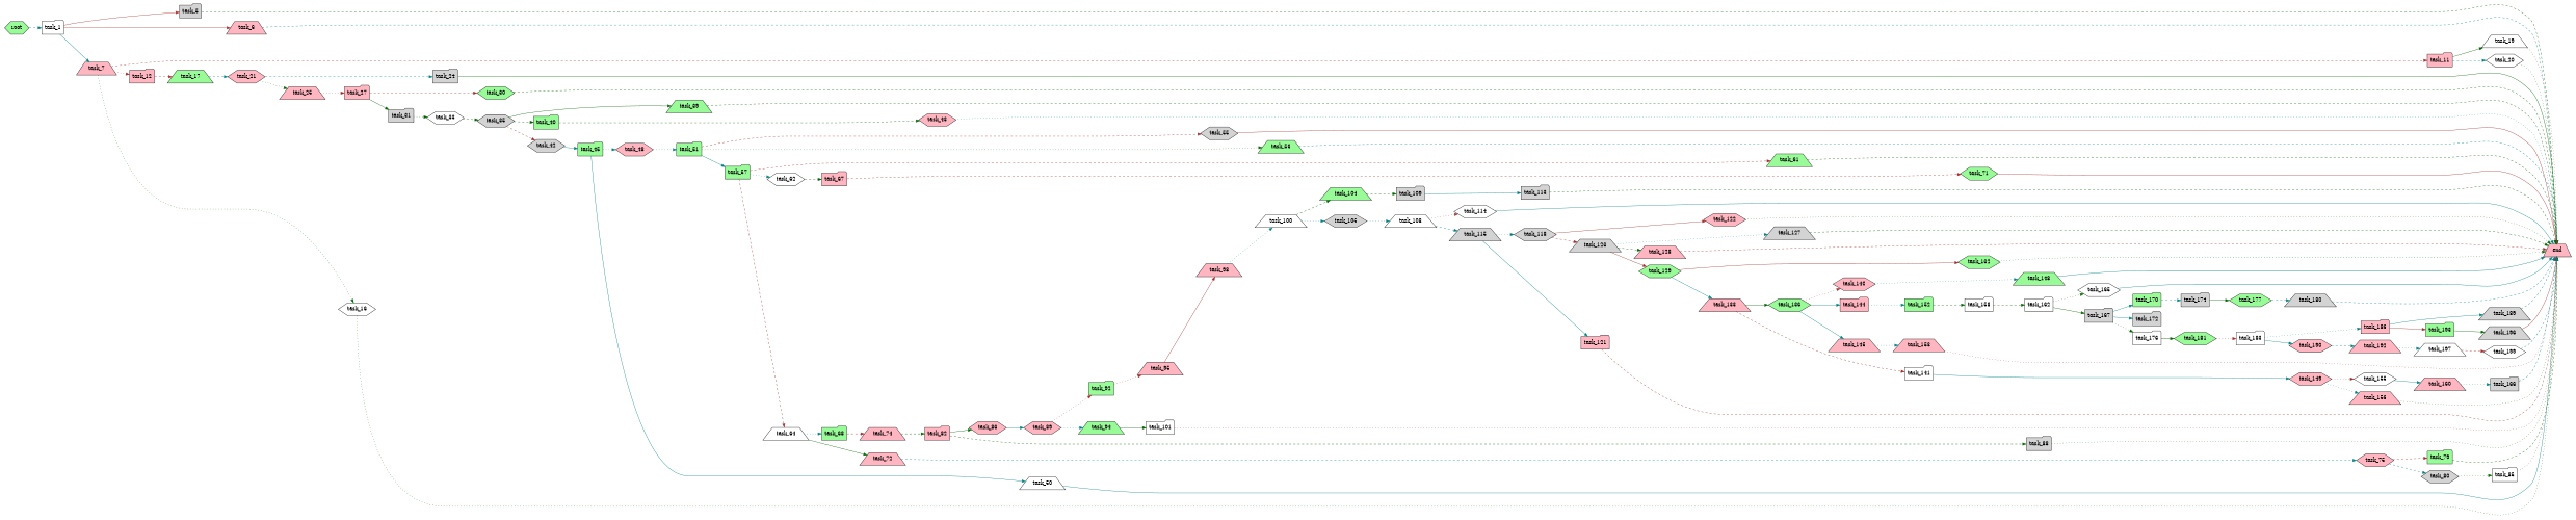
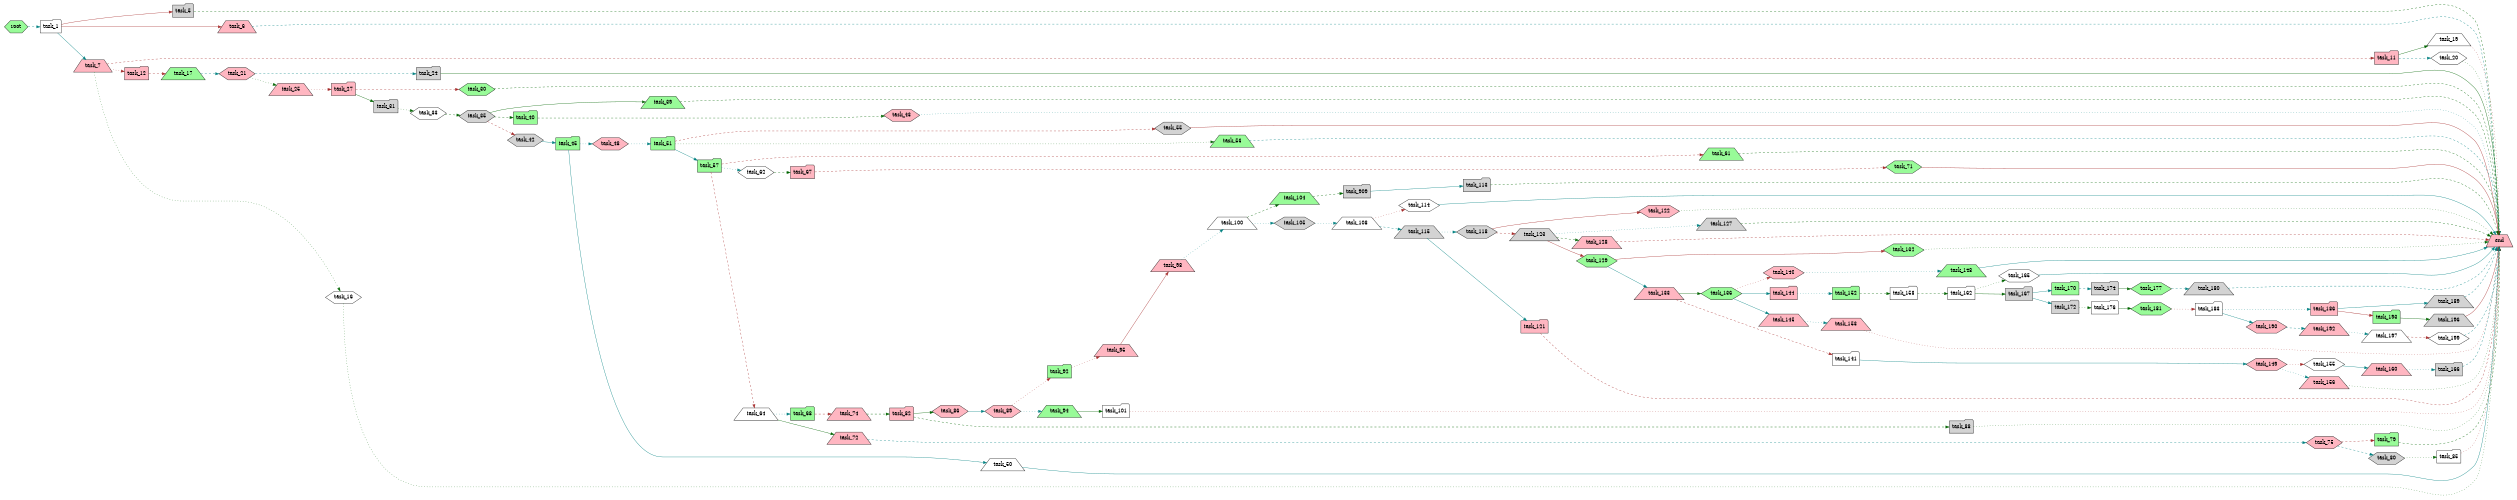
  digraph {
    rankdir=LR
    node [fillcolor=lightpink shape=folder style=filled]
    edge [color=teal style=dashed]
    root [fillcolor=palegreen shape=hexagon]
    task_1 [fillcolor=white]
    task_5 [fillcolor=lightgrey]
    task_6 [shape=trapezium]
    task_7 [shape=trapezium]
    end [shape=trapezium]
    task_11
    task_12
    task_16 [fillcolor=white shape=hexagon]
    task_19 [fillcolor=white shape=trapezium]
    task_20 [fillcolor=white shape=hexagon]
    task_17 [fillcolor=palegreen shape=trapezium]
    task_21 [shape=hexagon]
    task_24 [fillcolor=lightgrey]
    task_25 [shape=trapezium]
    task_27
    task_30 [fillcolor=palegreen shape=hexagon]
    task_31 [fillcolor=lightgrey]
    task_33 [fillcolor=white shape=hexagon]
    task_35 [fillcolor=lightgrey shape=hexagon]
    task_39 [fillcolor=palegreen shape=trapezium]
    task_40 [fillcolor=palegreen]
    task_42 [fillcolor=lightgrey shape=hexagon]
    task_43 [shape=hexagon]
    task_45 [fillcolor=palegreen]
    task_48 [shape=hexagon]
    task_50 [fillcolor=white shape=trapezium]
    task_51 [fillcolor=palegreen]
    task_55 [fillcolor=lightgrey shape=hexagon]
    task_56 [fillcolor=palegreen shape=trapezium]
    task_57 [fillcolor=palegreen]
    task_61 [fillcolor=palegreen shape=trapezium]
    task_62 [fillcolor=white shape=hexagon]
    task_64 [fillcolor=white shape=trapezium]
    task_67
    task_68 [fillcolor=palegreen]
    task_72 [shape=trapezium]
    task_71 [fillcolor=palegreen shape=hexagon]
    task_74 [shape=trapezium]
    task_75 [shape=hexagon]
    task_82
    task_79 [fillcolor=palegreen]
    task_80 [fillcolor=lightgrey shape=hexagon]
    task_86 [shape=hexagon]
    task_88 [fillcolor=lightgrey]
    task_85 [fillcolor=white]
    task_89 [shape=hexagon]
    task_92 [fillcolor=palegreen]
    task_94 [fillcolor=palegreen shape=trapezium]
    task_95 [shape=trapezium]
    task_101 [fillcolor=white]
    task_98 [shape=trapezium]
    task_100 [fillcolor=white shape=trapezium]
    task_104 [fillcolor=palegreen shape=trapezium]
    task_105 [fillcolor=lightgrey shape=hexagon]
-   task_109 [fillcolor=lightgrey]
+   task_109 [fillcolor=lightgrey label=task_909]
    task_108 [fillcolor=white shape=trapezium]
    task_113 [fillcolor=lightgrey]
    task_114 [fillcolor=white shape=hexagon]
    task_115 [fillcolor=lightgrey shape=trapezium]
    task_118 [fillcolor=lightgrey shape=hexagon]
    task_121
    task_122 [shape=hexagon]
    task_123 [fillcolor=lightgrey shape=trapezium]
    task_127 [fillcolor=lightgrey shape=trapezium]
    task_128 [shape=trapezium]
    task_129 [fillcolor=palegreen shape=hexagon]
    task_132 [fillcolor=palegreen shape=hexagon]
    task_133 [shape=trapezium]
    task_136 [fillcolor=palegreen shape=hexagon]
    task_141 [fillcolor=white]
    task_140 [shape=hexagon]
    task_144
    task_145 [shape=trapezium]
    task_149 [shape=hexagon]
    task_148 [fillcolor=palegreen shape=trapezium]
    task_152 [fillcolor=palegreen]
    task_153 [shape=trapezium]
    task_155 [fillcolor=white shape=hexagon]
    task_156 [shape=trapezium]
    task_158 [fillcolor=white]
    task_160 [shape=trapezium]
    task_162 [fillcolor=white]
    task_166 [fillcolor=lightgrey]
    task_165 [fillcolor=white shape=hexagon]
    task_167 [fillcolor=lightgrey]
    task_170 [fillcolor=palegreen]
    task_172 [fillcolor=lightgrey]
    task_174 [fillcolor=lightgrey]
    task_176 [fillcolor=white]
    task_177 [fillcolor=palegreen shape=hexagon]
    task_181 [fillcolor=palegreen shape=hexagon]
    task_180 [fillcolor=lightgrey shape=trapezium]
    task_183 [fillcolor=white]
    task_186
    task_190 [shape=hexagon]
    task_189 [fillcolor=lightgrey shape=trapezium]
    task_193 [fillcolor=palegreen]
    task_192 [shape=trapezium]
    task_196 [fillcolor=lightgrey shape=trapezium]
    task_197 [fillcolor=white shape=trapezium]
    task_199 [fillcolor=white shape=hexagon]
    root -> task_1
    task_1 -> task_5 [color=brown style=solid]
    task_1 -> task_6 [color=brown style=solid]
    task_1 -> task_7 [style=solid]
    task_5 -> end [color=darkgreen]
    task_6 -> end
    task_7 -> task_11 [color=brown]
    task_7 -> task_12 [color=brown style=dotted]
    task_7 -> task_16 [color=darkgreen style=dotted]
    task_11 -> task_19 [color=darkgreen style=solid]
    task_11 -> task_20
    task_12 -> task_17 [color=brown]
    task_16 -> end [color=darkgreen style=dotted]
    task_19 -> end [color=brown style=dotted]
    task_20 -> end [color=darkgreen style=dotted]
    task_17 -> task_21
    task_21 -> task_24
    task_21 -> task_25 [color=darkgreen style=dotted]
    task_24 -> end [color=darkgreen style=solid]
    task_25 -> task_27 [color=brown style=dotted]
    task_27 -> task_30 [color=brown]
    task_27 -> task_31 [color=darkgreen style=solid]
    task_30 -> end [color=darkgreen]
    task_31 -> task_33 [color=darkgreen style=dotted]
    task_33 -> task_35 [color=darkgreen]
    task_35 -> task_39 [color=darkgreen style=solid]
    task_35 -> task_40 [color=darkgreen]
    task_35 -> task_42 [color=brown]
    task_39 -> end [color=darkgreen]
    task_40 -> task_43 [color=darkgreen]
    task_42 -> task_45 [style=solid]
    task_43 -> end [style=dotted]
    task_45 -> task_48 [style=dotted]
    task_45 -> task_50 [style=solid]
    task_48 -> task_51 [style=dotted]
    task_50 -> end [style=solid]
    task_51 -> task_55 [color=brown]
    task_51 -> task_56 [color=darkgreen style=dotted]
    task_51 -> task_57 [style=solid]
    task_55 -> end [color=brown style=solid]
    task_56 -> end
    task_57 -> task_61 [color=brown]
    task_57 -> task_62 [style=dotted]
    task_57 -> task_64 [color=brown]
    task_61 -> end [color=darkgreen]
    task_62 -> task_67 [color=darkgreen]
    task_64 -> task_68 [style=dotted]
    task_64 -> task_72 [color=darkgreen style=solid]
    task_67 -> task_71 [color=brown]
    task_68 -> task_74 [color=brown]
    task_72 -> task_75
    task_71 -> end [color=brown style=solid]
    task_74 -> task_82 [color=darkgreen]
    task_75 -> task_79 [color=brown]
    task_75 -> task_80
    task_82 -> task_86 [color=darkgreen style=solid]
    task_82 -> task_88 [color=darkgreen]
    task_79 -> end [color=darkgreen]
    task_80 -> task_85 [color=darkgreen style=dotted]
    task_86 -> task_89 [style=solid]
    task_88 -> end [color=darkgreen style=dotted]
    task_85 -> end [color=brown style=dotted]
    task_89 -> task_92 [color=brown style=dotted]
    task_89 -> task_94 [style=dotted]
    task_92 -> task_95 [color=brown style=dotted]
    task_94 -> task_101 [color=darkgreen style=solid]
    task_95 -> task_98 [color=brown style=solid]
    task_101 -> end [color=brown style=dotted]
    task_98 -> task_100 [style=dotted]
    task_100 -> task_104 [color=darkgreen]
    task_100 -> task_105 [style=dotted]
    task_104 -> task_109 [color=darkgreen]
    task_105 -> task_108 [style=dotted]
    task_109 -> task_113 [style=solid]
    task_108 -> task_114 [color=brown style=dotted]
    task_108 -> task_115
    task_113 -> end [color=darkgreen]
    task_114 -> end [style=solid]
    task_115 -> task_118 [style=dotted]
    task_115 -> task_121 [style=solid]
    task_118 -> task_122 [color=brown style=solid]
    task_118 -> task_123 [color=brown]
    task_121 -> end [color=brown]
    task_122 -> end [color=darkgreen style=dotted]
    task_123 -> task_127 [style=dotted]
    task_123 -> task_128 [color=darkgreen]
    task_123 -> task_129 [color=brown style=solid]
    task_127 -> end [color=darkgreen]
    task_128 -> end [color=brown]
    task_129 -> task_132 [color=brown style=solid]
    task_129 -> task_133 [style=solid]
    task_132 -> end [color=darkgreen style=dotted]
    task_133 -> task_136 [color=darkgreen style=solid]
    task_133 -> task_141 [color=brown]
    task_136 -> task_140 [color=brown style=dotted]
    task_136 -> task_144 [style=solid]
    task_136 -> task_145 [style=solid]
    task_141 -> task_149 [style=solid]
    task_140 -> task_148 [style=dotted]
    task_144 -> task_152 [style=dotted]
    task_145 -> task_153 [style=dotted]
    task_149 -> task_155 [color=brown style=dotted]
    task_149 -> task_156 [style=dotted]
    task_148 -> end [style=solid]
    task_152 -> task_158 [color=darkgreen]
    task_153 -> end [color=brown style=dotted]
    task_155 -> task_160 [style=solid]
    task_156 -> end [color=darkgreen style=dotted]
    task_158 -> task_162 [color=darkgreen]
    task_160 -> task_166 [style=dotted]
    task_162 -> task_165 [color=darkgreen style=dotted]
    task_162 -> task_167 [color=darkgreen style=solid]
    task_166 -> end
    task_165 -> end [style=solid]
    task_167 -> task_170 [style=solid]
    task_167 -> task_172 [style=solid]
    task_170 -> task_174
-   task_167 -> task_176 [color=darkgreen style=dotted]
+   task_172 -> task_176 [color=darkgreen style=dotted]
    task_174 -> task_177 [color=darkgreen style=solid]
    task_176 -> task_181 [color=darkgreen style=solid]
    task_177 -> task_180
    task_181 -> task_183 [color=brown style=dotted]
    task_180 -> end
    task_183 -> task_186 [style=dotted]
    task_183 -> task_190 [style=solid]
    task_186 -> task_189 [style=solid]
    task_186 -> task_193 [color=brown style=solid]
    task_190 -> task_192
    task_189 -> end
    task_193 -> task_196 [color=darkgreen style=solid]
    task_192 -> task_197 [style=dotted]
    task_196 -> end [color=brown style=solid]
    task_197 -> task_199 [color=brown]
    task_199 -> end
  }
